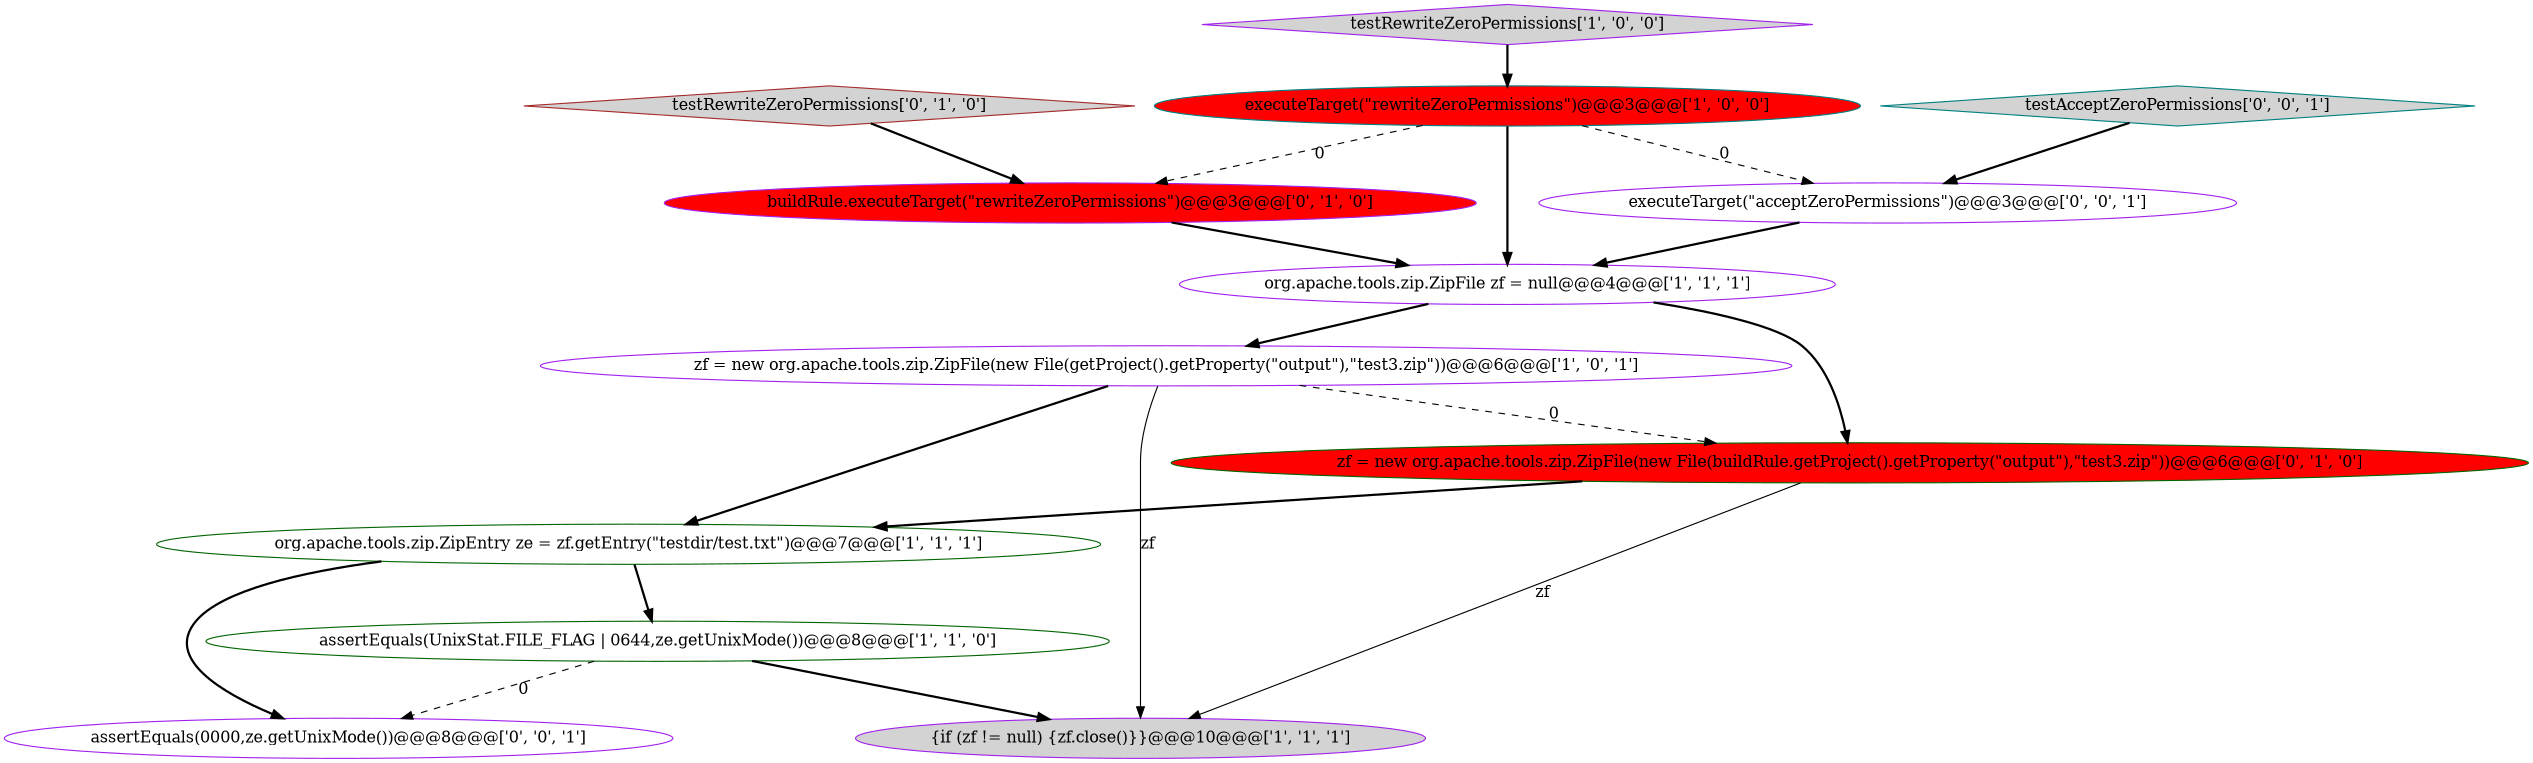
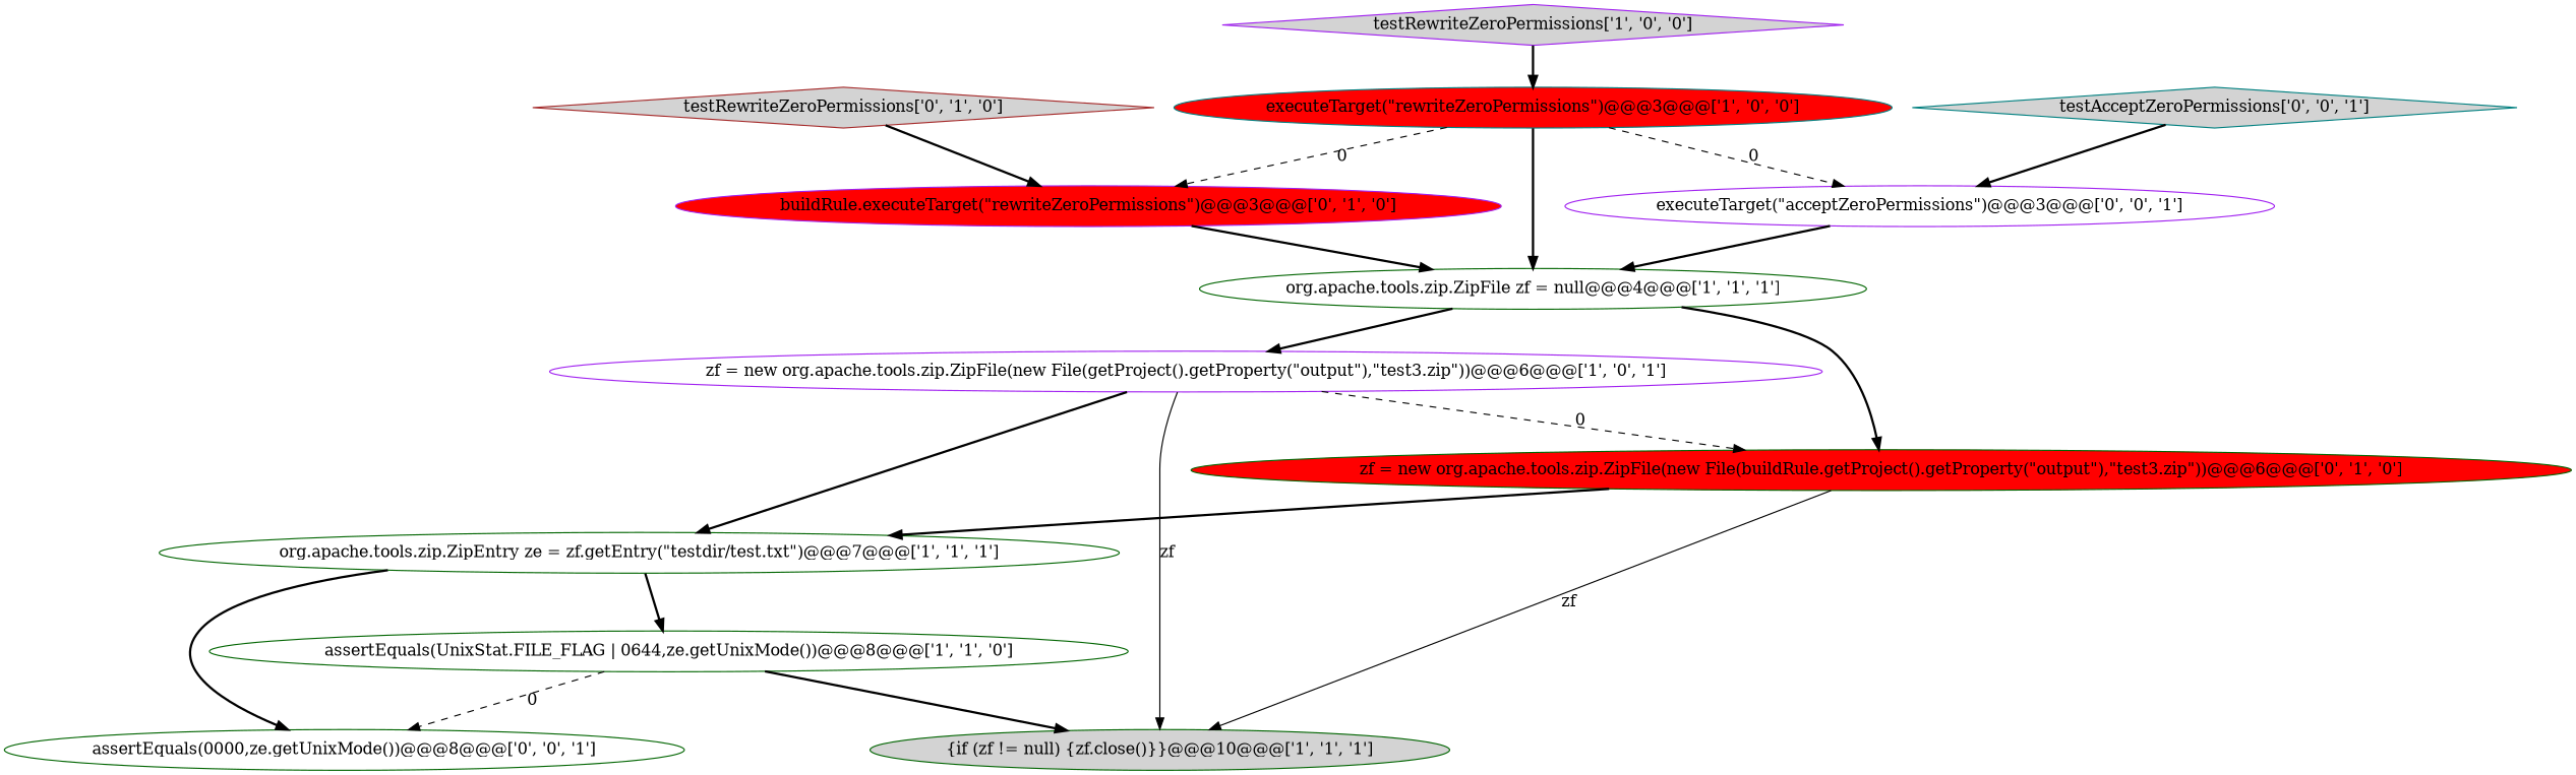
  digraph {
    node [color=darkgreen fillcolor=white shape=ellipse style=filled]
    edge [style=bold]
-   n1 [color=purple label="assertEquals(0000,ze.getUnixMode())@@@8@@@['0', '0', '1']"]
-   n2 [color=purple fillcolor=lightgray label="{if (zf != null) {zf.close()}}@@@10@@@['1', '1', '1']"]
+   n1 [label="assertEquals(0000,ze.getUnixMode())@@@8@@@['0', '0', '1']"]
+   n2 [fillcolor=lightgray label="{if (zf != null) {zf.close()}}@@@10@@@['1', '1', '1']"]
    n3 [color=purple fillcolor=red label="buildRule.executeTarget(\"rewriteZeroPermissions\")@@@3@@@['0', '1', '0']"]
-   n4 [color=purple label="org.apache.tools.zip.ZipFile zf = null@@@4@@@['1', '1', '1']"]
+   n4 [label="org.apache.tools.zip.ZipFile zf = null@@@4@@@['1', '1', '1']"]
    n5 [color=purple label="zf = new org.apache.tools.zip.ZipFile(new File(getProject().getProperty(\"output\"),\"test3.zip\"))@@@6@@@['1', '0', '1']"]
    n6 [fillcolor=red label="zf = new org.apache.tools.zip.ZipFile(new File(buildRule.getProject().getProperty(\"output\"),\"test3.zip\"))@@@6@@@['0', '1', '0']"]
    n7 [label="org.apache.tools.zip.ZipEntry ze = zf.getEntry(\"testdir/test.txt\")@@@7@@@['1', '1', '1']"]
    n8 [label="assertEquals(UnixStat.FILE_FLAG | 0644,ze.getUnixMode())@@@8@@@['1', '1', '0']"]
    n9 [color=teal fillcolor=lightgray label="testAcceptZeroPermissions['0', '0', '1']" shape=diamond]
    n10 [color=purple label="executeTarget(\"acceptZeroPermissions\")@@@3@@@['0', '0', '1']"]
    n11 [color=teal fillcolor=red label="executeTarget(\"rewriteZeroPermissions\")@@@3@@@['1', '0', '0']"]
    n12 [color=brown fillcolor=lightgray label="testRewriteZeroPermissions['0', '1', '0']" shape=diamond]
    n13 [color=purple fillcolor=lightgray label="testRewriteZeroPermissions['1', '0', '0']" shape=diamond]
    n3 -> n4
    n4 -> n5
    n4 -> n6
    n5 -> n2 [label=zf style=solid]
    n5 -> n6 [label=0 style=dashed]
    n5 -> n7
    n6 -> n2 [label=zf style=solid]
    n6 -> n7
    n7 -> n1
    n7 -> n8
    n8 -> n1 [label=0 style=dashed]
    n8 -> n2
    n9 -> n10
    n10 -> n4
    n11 -> n3 [label=0 style=dashed]
    n11 -> n4
    n11 -> n10 [label=0 style=dashed]
    n12 -> n3
    n13 -> n11
  }
